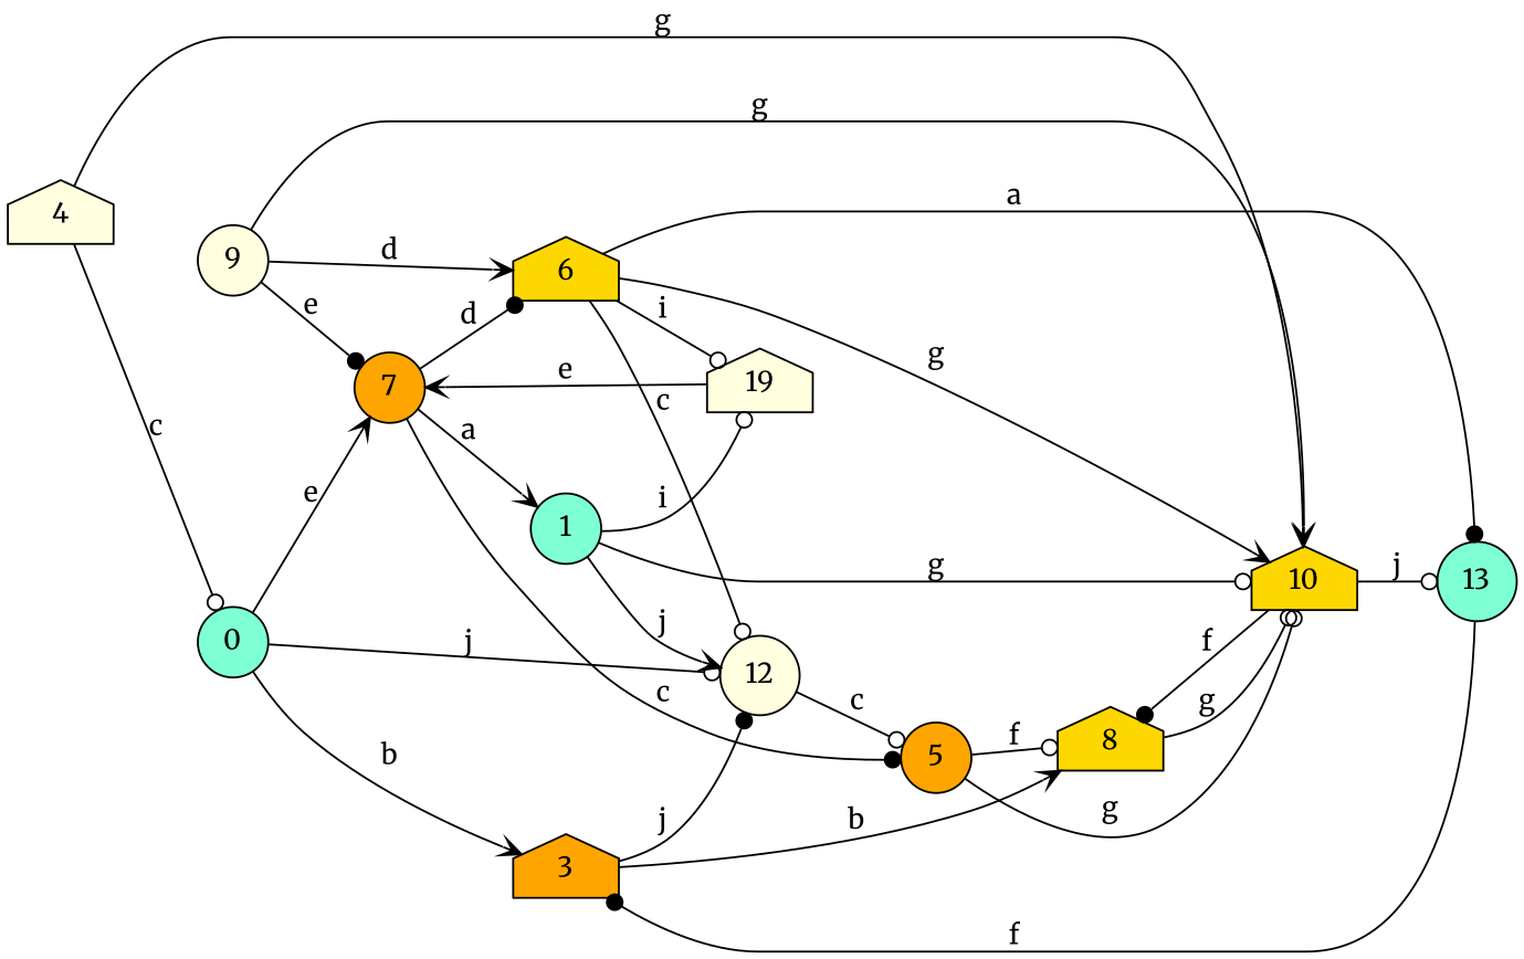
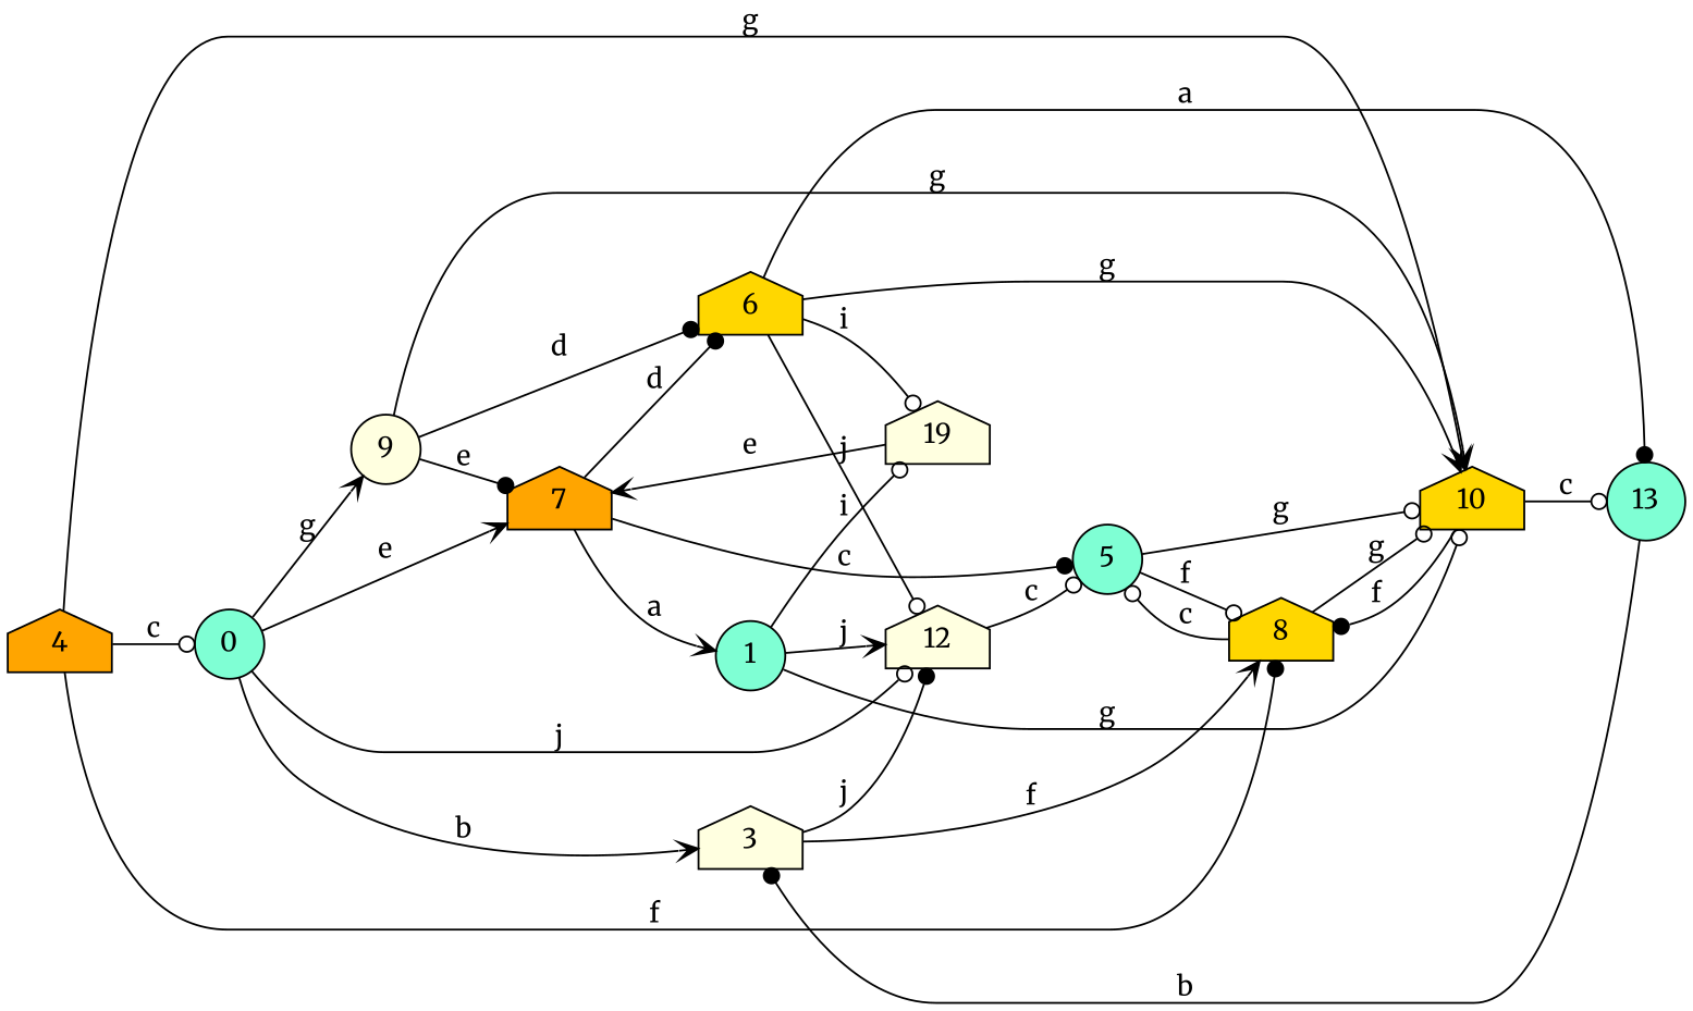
  strict digraph {
    fontname=Merriweather
    rankdir=LR
    node [fillcolor=aquamarine fontname=Merriweather shape=circle style=filled]
    edge [arrowhead=odot fontname=Merriweather]
    0
-   3 [fillcolor=orange shape=house]
-   7 [fillcolor=orange]
+   3 [fillcolor=lightyellow shape=house]
+   7 [fillcolor=orange shape=house]
    9 [fillcolor=lightyellow]
-   12 [fillcolor=lightyellow]
+   12 [fillcolor=lightyellow shape=house]
    8 [fillcolor=gold shape=house]
-   4 [fillcolor=lightyellow shape=house]
+   4 [fillcolor=orange shape=house]
    10 [fillcolor=gold shape=house]
    1
-   5 [fillcolor=orange]
+   5
    6 [fillcolor=gold shape=house]
    n12 [fillcolor=lightyellow label=19 shape=house]
    13
    0 -> 3 [arrowhead=vee label=b]
    0 -> 7 [arrowhead=vee label=e]
+   0 -> 9 [arrowhead=vee label=g]
    0 -> 12 [label=j]
    3 -> 12 [arrowhead=dot label=j]
-   3 -> 8 [arrowhead=vee label=b]
+   3 -> 8 [arrowhead=vee label=f]
    7 -> 1 [arrowhead=vee label=a]
    7 -> 5 [arrowhead=dot label=c]
    7 -> 6 [arrowhead=dot label=d]
    9 -> 7 [arrowhead=dot label=e]
    9 -> 10 [arrowhead=vee label=g]
-   9 -> 6 [arrowhead=vee label=d]
+   9 -> 6 [arrowhead=dot label=d]
    12 -> 5 [label=c]
    8 -> 10 [label=g]
+   8 -> 5 [label=c]
    4 -> 0 [label=c]
+   4 -> 8 [arrowhead=dot label=f]
    4 -> 10 [arrowhead=vee label=g]
    10 -> 8 [arrowhead=dot label=f]
-   10 -> 13 [label=j]
+   10 -> 13 [label=c]
    1 -> 12 [arrowhead=vee label=j]
    1 -> 10 [label=g]
    1 -> n12 [label=i]
    5 -> 8 [label=f]
    5 -> 10 [label=g]
-   6 -> 12 [label=c]
+   6 -> 12 [label=j]
    6 -> 10 [arrowhead=vee label=g]
    6 -> n12 [label=i]
    6 -> 13 [arrowhead=dot label=a]
    n12 -> 7 [arrowhead=vee label=e]
-   13 -> 3 [arrowhead=dot label=f]
+   13 -> 3 [arrowhead=dot label=b]
  }
